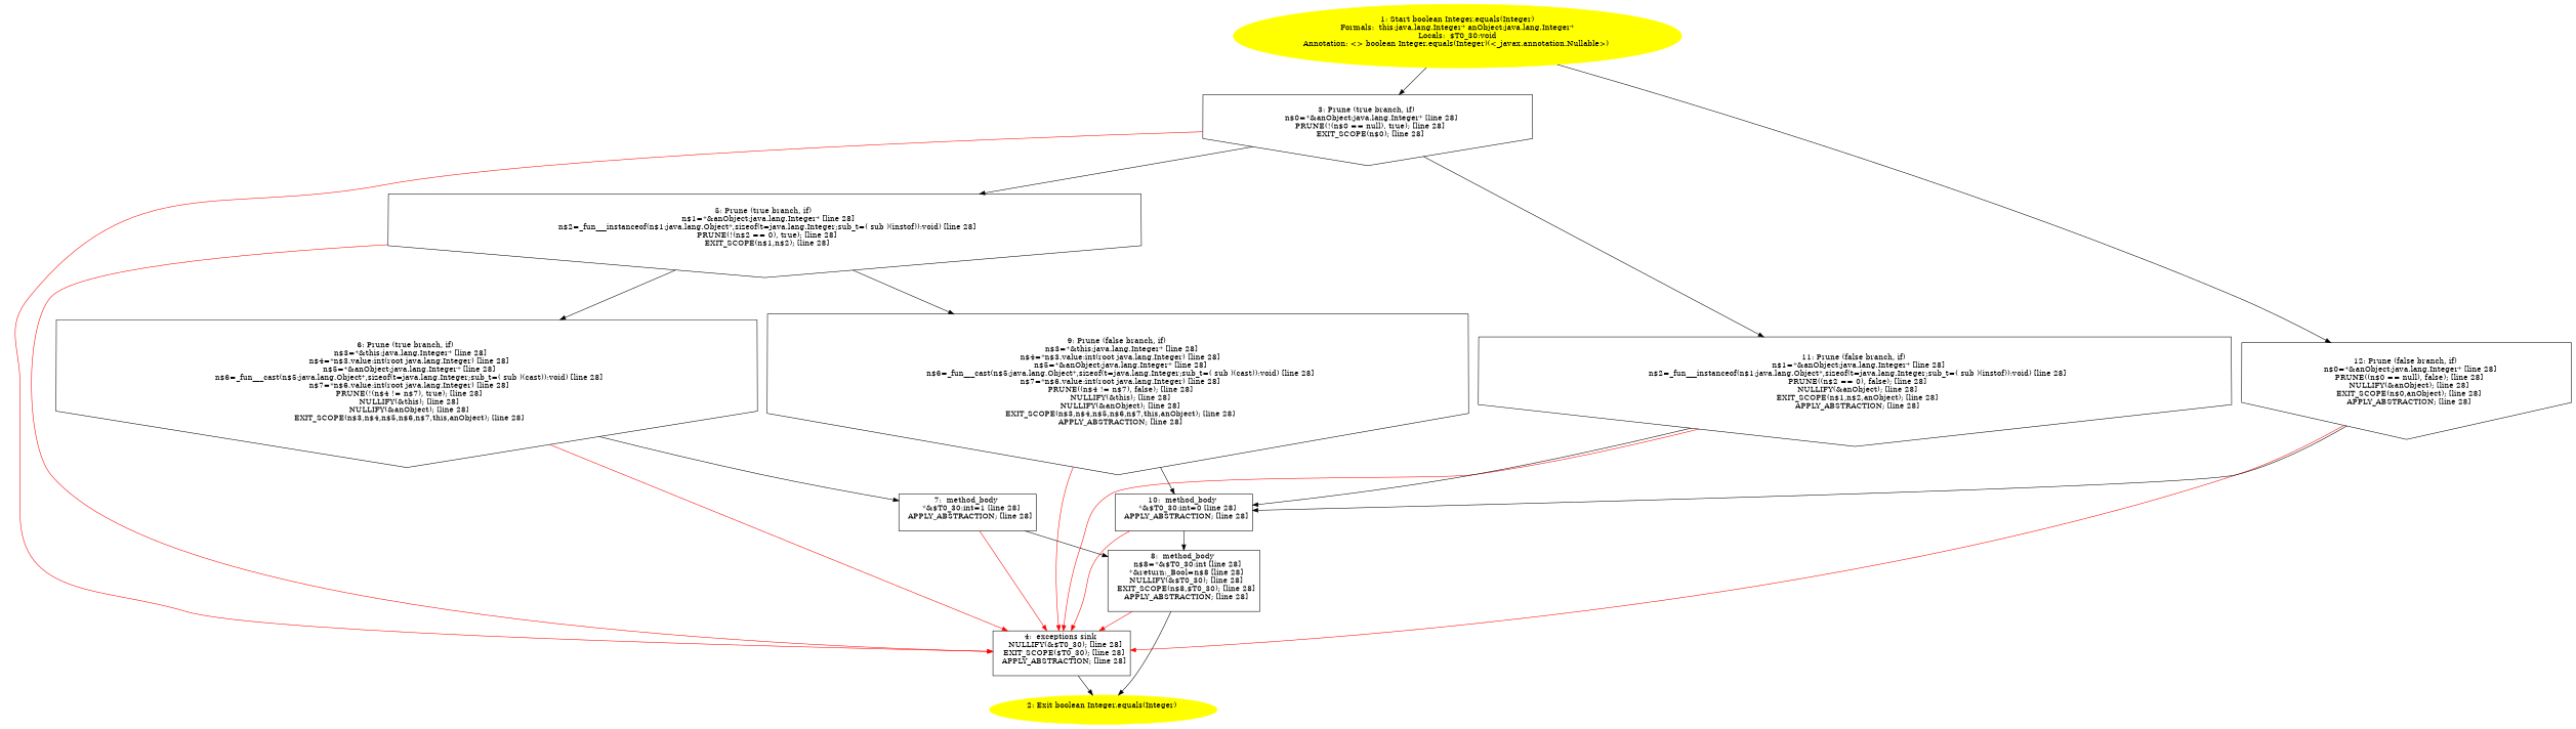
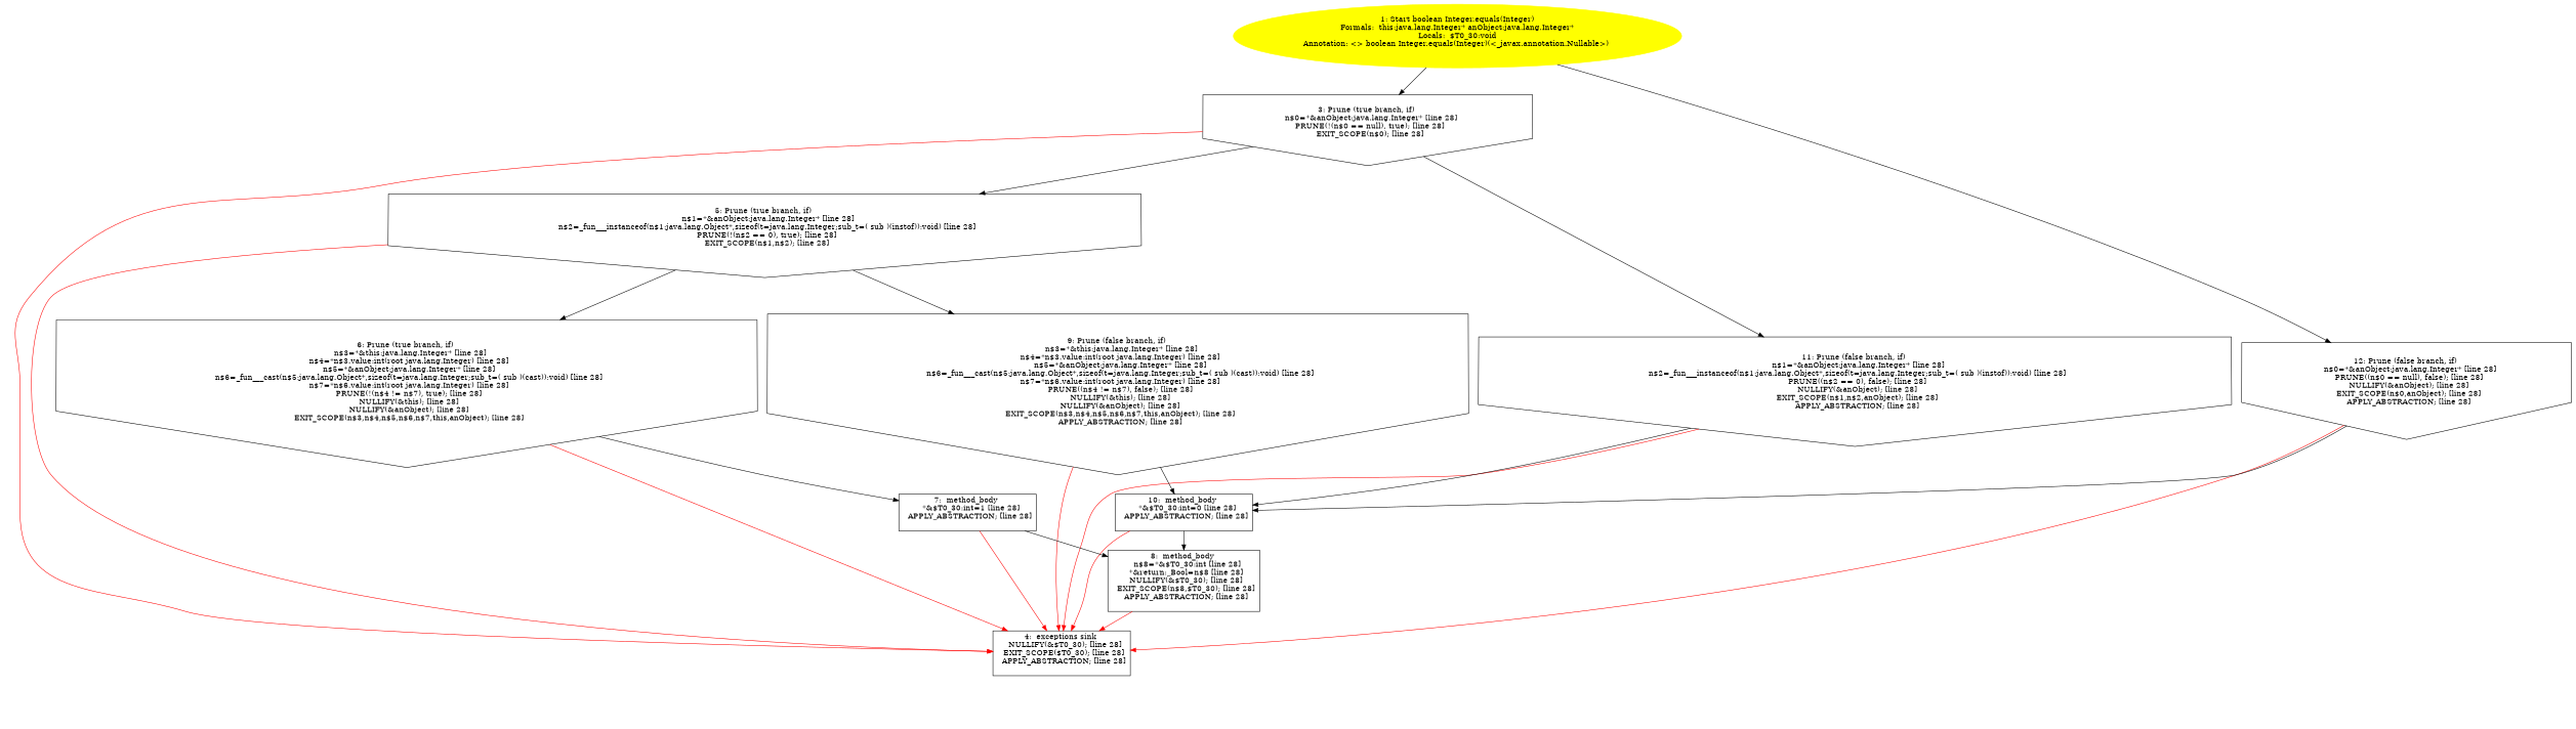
  digraph {
    node [shape=invhouse]
    n1 [color=yellow label="1: Start boolean Integer.equals(Integer)\nFormals:  this:java.lang.Integer* anObject:java.lang.Integer*\nLocals:  $T0_30:void\nAnnotation: <> boolean Integer.equals(Integer)(<_javax.annotation.Nullable>) \n  " style=filled shape=""]
    n2 [label="3: Prune (true branch, if) \n   n$0=*&anObject:java.lang.Integer* [line 28]\n  PRUNE(!(n$0 == null), true); [line 28]\n  EXIT_SCOPE(n$0); [line 28]\n "]
    n3 [label="12: Prune (false branch, if) \n   n$0=*&anObject:java.lang.Integer* [line 28]\n  PRUNE((n$0 == null), false); [line 28]\n  NULLIFY(&anObject); [line 28]\n  EXIT_SCOPE(n$0,anObject); [line 28]\n  APPLY_ABSTRACTION; [line 28]\n "]
    n4 [label="5: Prune (true branch, if) \n   n$1=*&anObject:java.lang.Integer* [line 28]\n  n$2=_fun___instanceof(n$1:java.lang.Object*,sizeof(t=java.lang.Integer;sub_t=( sub )(instof)):void) [line 28]\n  PRUNE(!(n$2 == 0), true); [line 28]\n  EXIT_SCOPE(n$1,n$2); [line 28]\n "]
    n5 [label="11: Prune (false branch, if) \n   n$1=*&anObject:java.lang.Integer* [line 28]\n  n$2=_fun___instanceof(n$1:java.lang.Object*,sizeof(t=java.lang.Integer;sub_t=( sub )(instof)):void) [line 28]\n  PRUNE((n$2 == 0), false); [line 28]\n  NULLIFY(&anObject); [line 28]\n  EXIT_SCOPE(n$1,n$2,anObject); [line 28]\n  APPLY_ABSTRACTION; [line 28]\n "]
    n6 [label="4:  exceptions sink \n   NULLIFY(&$T0_30); [line 28]\n  EXIT_SCOPE($T0_30); [line 28]\n  APPLY_ABSTRACTION; [line 28]\n " shape=box]
    n7 [label="10:  method_body \n   *&$T0_30:int=0 [line 28]\n  APPLY_ABSTRACTION; [line 28]\n " shape=box]
-   n8 [color=yellow label="2: Exit boolean Integer.equals(Integer) \n  " style=filled shape=""]
    n9 [label="6: Prune (true branch, if) \n   n$3=*&this:java.lang.Integer* [line 28]\n  n$4=*n$3.value:int(root java.lang.Integer) [line 28]\n  n$5=*&anObject:java.lang.Integer* [line 28]\n  n$6=_fun___cast(n$5:java.lang.Object*,sizeof(t=java.lang.Integer;sub_t=( sub )(cast)):void) [line 28]\n  n$7=*n$6.value:int(root java.lang.Integer) [line 28]\n  PRUNE(!(n$4 != n$7), true); [line 28]\n  NULLIFY(&this); [line 28]\n  NULLIFY(&anObject); [line 28]\n  EXIT_SCOPE(n$3,n$4,n$5,n$6,n$7,this,anObject); [line 28]\n "]
    n10 [label="9: Prune (false branch, if) \n   n$3=*&this:java.lang.Integer* [line 28]\n  n$4=*n$3.value:int(root java.lang.Integer) [line 28]\n  n$5=*&anObject:java.lang.Integer* [line 28]\n  n$6=_fun___cast(n$5:java.lang.Object*,sizeof(t=java.lang.Integer;sub_t=( sub )(cast)):void) [line 28]\n  n$7=*n$6.value:int(root java.lang.Integer) [line 28]\n  PRUNE((n$4 != n$7), false); [line 28]\n  NULLIFY(&this); [line 28]\n  NULLIFY(&anObject); [line 28]\n  EXIT_SCOPE(n$3,n$4,n$5,n$6,n$7,this,anObject); [line 28]\n  APPLY_ABSTRACTION; [line 28]\n "]
    n11 [label="7:  method_body \n   *&$T0_30:int=1 [line 28]\n  APPLY_ABSTRACTION; [line 28]\n " shape=box]
    n12 [label="8:  method_body \n   n$8=*&$T0_30:int [line 28]\n  *&return:_Bool=n$8 [line 28]\n  NULLIFY(&$T0_30); [line 28]\n  EXIT_SCOPE(n$8,$T0_30); [line 28]\n  APPLY_ABSTRACTION; [line 28]\n " shape=box]
    n1 -> n2
    n1 -> n3
    n2 -> n4
    n2 -> n5
    n2 -> n6 [color=red]
    n3 -> n6 [color=red]
    n3 -> n7
    n4 -> n6 [color=red]
    n4 -> n9
    n4 -> n10
    n5 -> n6 [color=red]
    n5 -> n7
-   n6 -> n8
    n7 -> n6 [color=red]
    n7 -> n12
    n9 -> n6 [color=red]
    n9 -> n11
    n10 -> n6 [color=red]
    n10 -> n7
    n11 -> n6 [color=red]
    n11 -> n12
    n12 -> n6 [color=red]
-   n12 -> n8
  }
